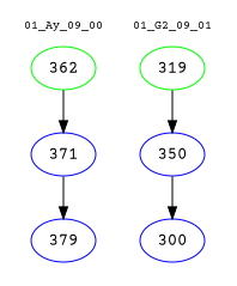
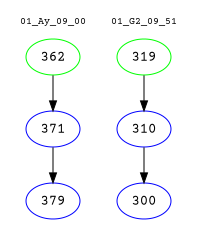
  digraph {
    fontname="Courier Prime"
    node [color=blue fontname="Courier Prime"]
    edge [color=black fontname="Courier Prime"]
    n1 [label=371]
    n2 [color=green label=362]
    n3 [label=379]
-   n4 [label=350]
+   n4 [label=310]
    n5 [label=300]
    n6 [color=green label=319]
    subgraph cluster_1 {
      color=white
      fontsize=10
      label="01_Ay_09_00"
      n1
      n2
      n3
    }
    subgraph cluster_2 {
      color=white
      fontsize=10
-     label="01_G2_09_01"
+     label="01_G2_09_51"
      n4
      n5
      n6
    }
    n1 -> n3
    n2 -> n1
    n4 -> n5
    n6 -> n4
  }
